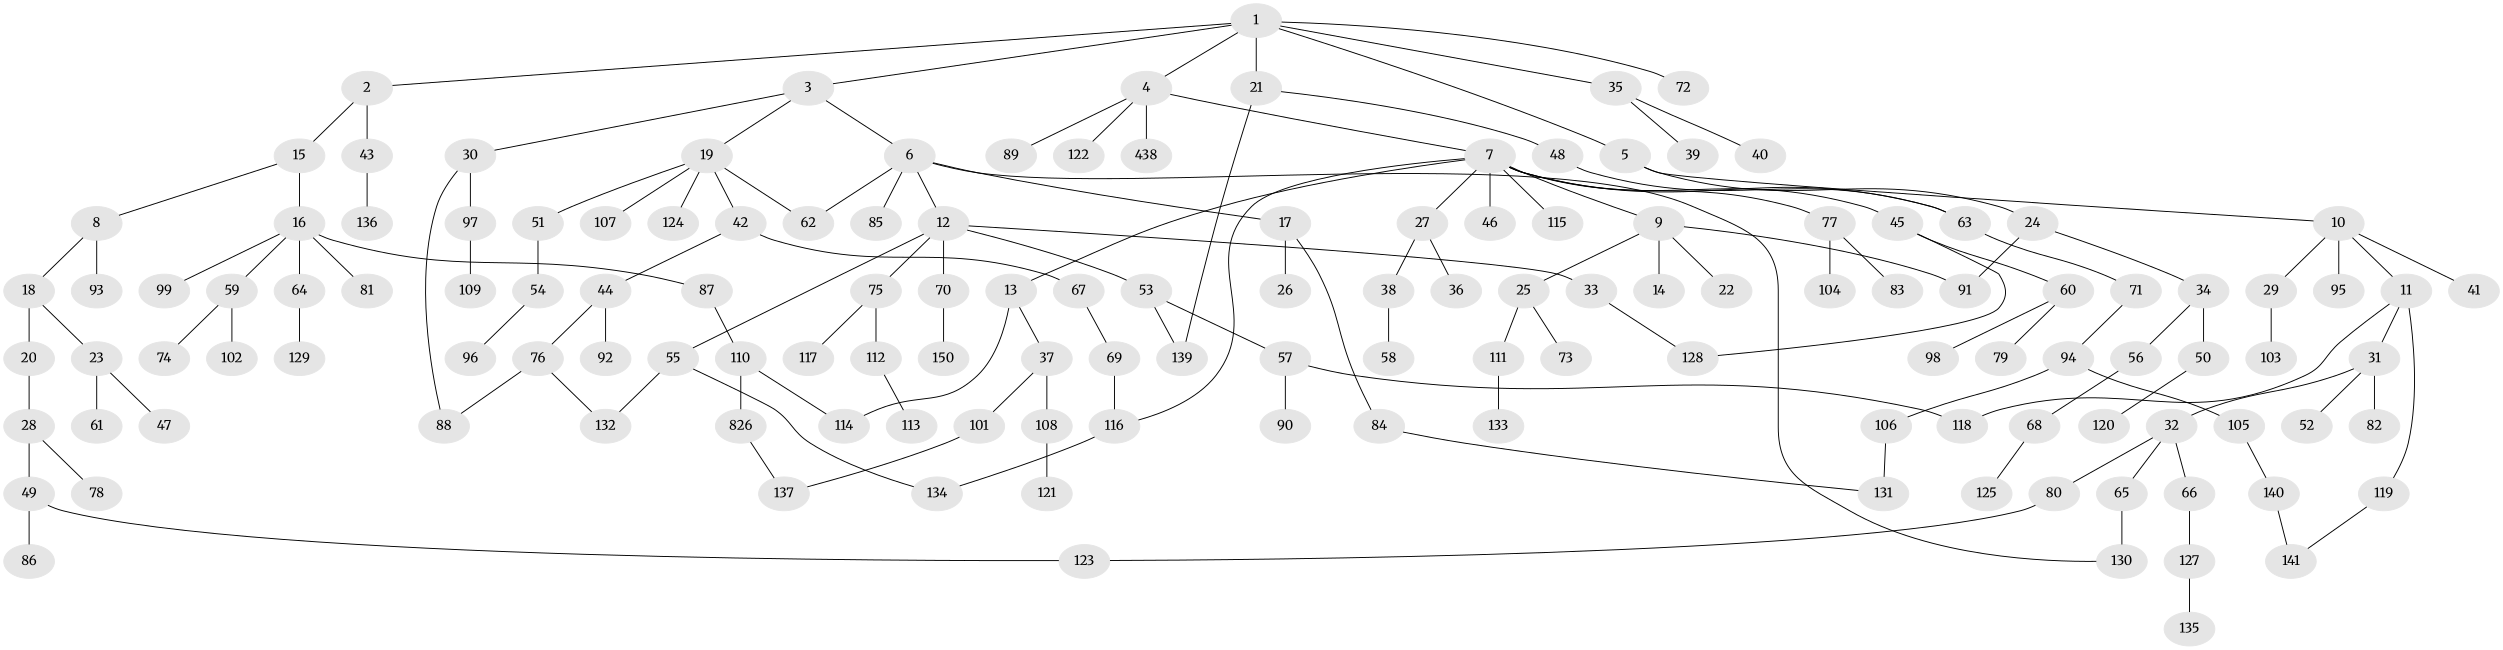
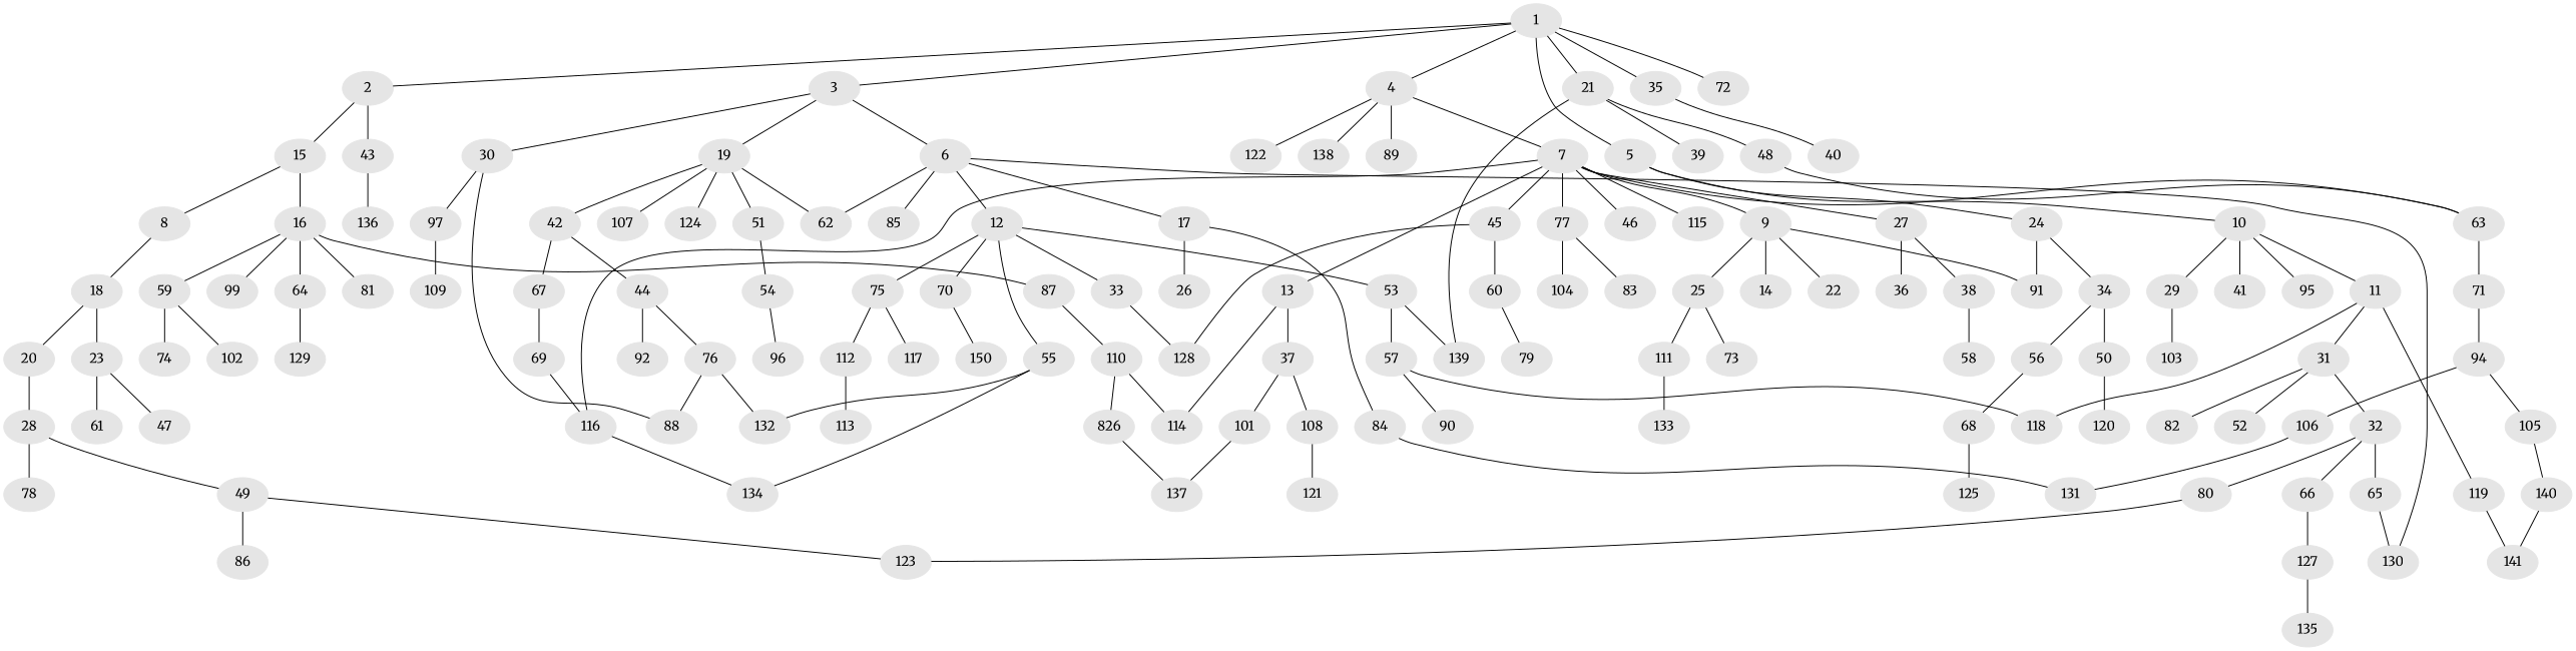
  graph {
    fontname=Merriweather
    node [color=gray90 fontname=Merriweather style=filled]
    edge [fontname=Merriweather]
    1
    2
    3
    4
    5
    21
    35
    72
    15
    43
    6
    19
    30
    7
    89
    122
-   138 [label=438]
+   138
    10
    24
    39
    48
    139
    40
    8
    18
-   93
    16
    136
    12
    17
    62
    85
    130
    42
    51
    107
    124
    88
    97
    9
    13
    27
    45
    46
    63
    77
    115
    116
    11
    29
    41
    95
    91
    34
    33
    53
    55
    70
    75
    26
    84
    14
    22
    25
    37
    114
    36
    38
    128
    60
    71
    83
    104
    134
    20
    23
    73
    111
    31
    118
    119
    103
    32
    52
    82
    141
    57
    132
    n89 [label=150]
    112
    117
    101
    108
    59
    64
    81
    87
    99
    74
    102
    129
    110
    131
    28
    47
    61
    44
    67
    54
    49
    78
    50
    56
    133
    58
    86
    123
    109
    65
    66
    80
    127
    120
    68
    137
    121
    76
    92
    69
    79
-   98
    96
    90
    125
    94
    135
    105
    106
    113
    n140 [label=826]
    140
    1 -- 2
    1 -- 3
    1 -- 4
    1 -- 5
    1 -- 21
    1 -- 35
    1 -- 72
    2 -- 15
    2 -- 43
    3 -- 6
    3 -- 19
    3 -- 30
    4 -- 7
    4 -- 89
    4 -- 122
    4 -- 138
    5 -- 10
    5 -- 24
-   35 -- 39
+   21 -- 39
    21 -- 48
    21 -- 139
    35 -- 40
    15 -- 8
    15 -- 16
    43 -- 136
    6 -- 12
    6 -- 17
    6 -- 62
    6 -- 85
    6 -- 130
    19 -- 62
    19 -- 42
    19 -- 51
    19 -- 107
    19 -- 124
    30 -- 88
    30 -- 97
    7 -- 9
    7 -- 13
    7 -- 27
    7 -- 45
    7 -- 46
    7 -- 63
    7 -- 77
    7 -- 115
    7 -- 116
    10 -- 11
    10 -- 29
    10 -- 41
    10 -- 95
    24 -- 91
    24 -- 34
    48 -- 63
    8 -- 18
-   8 -- 93
    18 -- 20
    18 -- 23
    16 -- 59
    16 -- 64
    16 -- 81
    16 -- 87
    16 -- 99
    12 -- 33
    12 -- 53
    12 -- 55
    12 -- 70
    12 -- 75
    17 -- 26
    17 -- 84
    42 -- 44
    42 -- 67
    51 -- 54
    97 -- 109
    9 -- 91
    9 -- 14
    9 -- 22
    9 -- 25
    13 -- 37
    13 -- 114
    27 -- 36
    27 -- 38
    45 -- 128
    45 -- 60
    63 -- 71
    77 -- 83
    77 -- 104
    116 -- 134
    11 -- 31
    11 -- 118
    11 -- 119
    29 -- 103
    34 -- 50
    34 -- 56
    33 -- 128
    53 -- 139
    53 -- 57
    55 -- 134
    55 -- 132
    70 -- n89
    75 -- 112
    75 -- 117
    84 -- 131
    25 -- 73
    25 -- 111
    37 -- 101
    37 -- 108
    38 -- 58
    60 -- 79
-   60 -- 98
    71 -- 94
    20 -- 28
    23 -- 47
    23 -- 61
    111 -- 133
    31 -- 32
    31 -- 52
    31 -- 82
    119 -- 141
    32 -- 65
    32 -- 66
    32 -- 80
    57 -- 118
    57 -- 90
    112 -- 113
    101 -- 137
    108 -- 121
    59 -- 74
    59 -- 102
    64 -- 129
    87 -- 110
    110 -- 114
    110 -- n140
    28 -- 49
    28 -- 78
    44 -- 76
    44 -- 92
    67 -- 69
    54 -- 96
    49 -- 86
    49 -- 123
    50 -- 120
    56 -- 68
    65 -- 130
    66 -- 127
    80 -- 123
    127 -- 135
    68 -- 125
    76 -- 88
    76 -- 132
    69 -- 116
    94 -- 105
    94 -- 106
    105 -- 140
    106 -- 131
    n140 -- 137
    140 -- 141
  }
